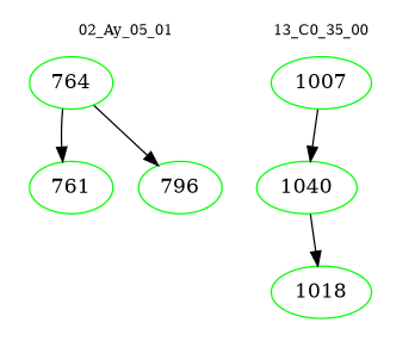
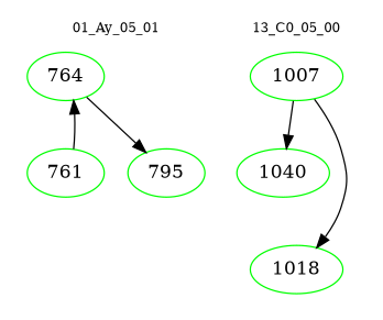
  digraph {
    node [color=green]
    edge [color=black]
    n1 [label=764]
    n2 [label=761]
-   n3 [label=796]
+   n3 [label=795]
    n4 [label=1007]
    n5 [label=1040]
    n6 [label=1018]
    subgraph cluster_1 {
      color=white
      fontsize=10
-     label="02_Ay_05_01"
+     label="01_Ay_05_01"
      n1
      n2
      n3
    }
    subgraph cluster_2 {
      color=white
      fontsize=10
-     label="13_C0_35_00"
+     label="13_C0_05_00"
      n4
      n5
      n6
    }
-   n1 -> n2
+   n2 -> n1
    n1 -> n3
    n4 -> n5
-   n5 -> n6
+   n4 -> n6
  }
